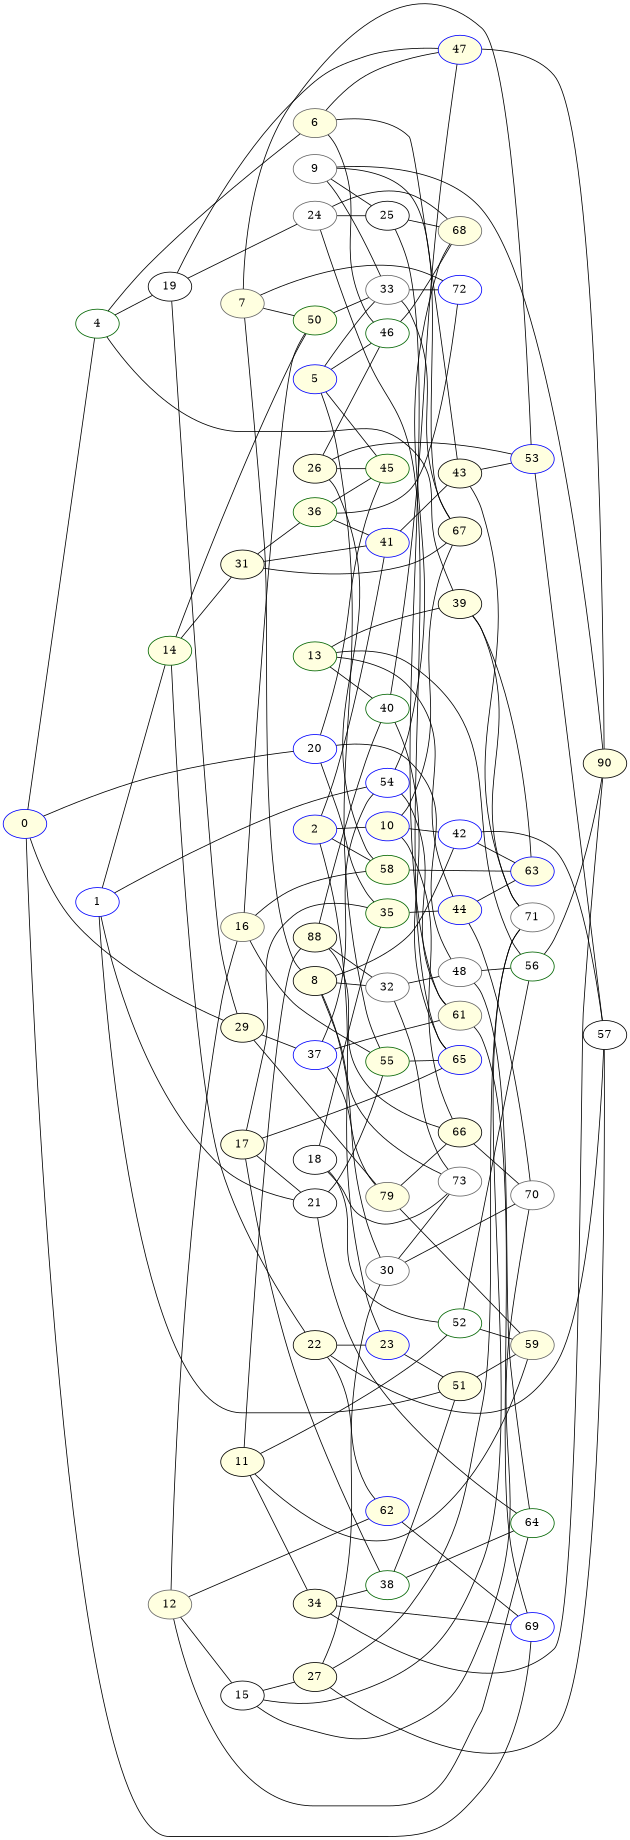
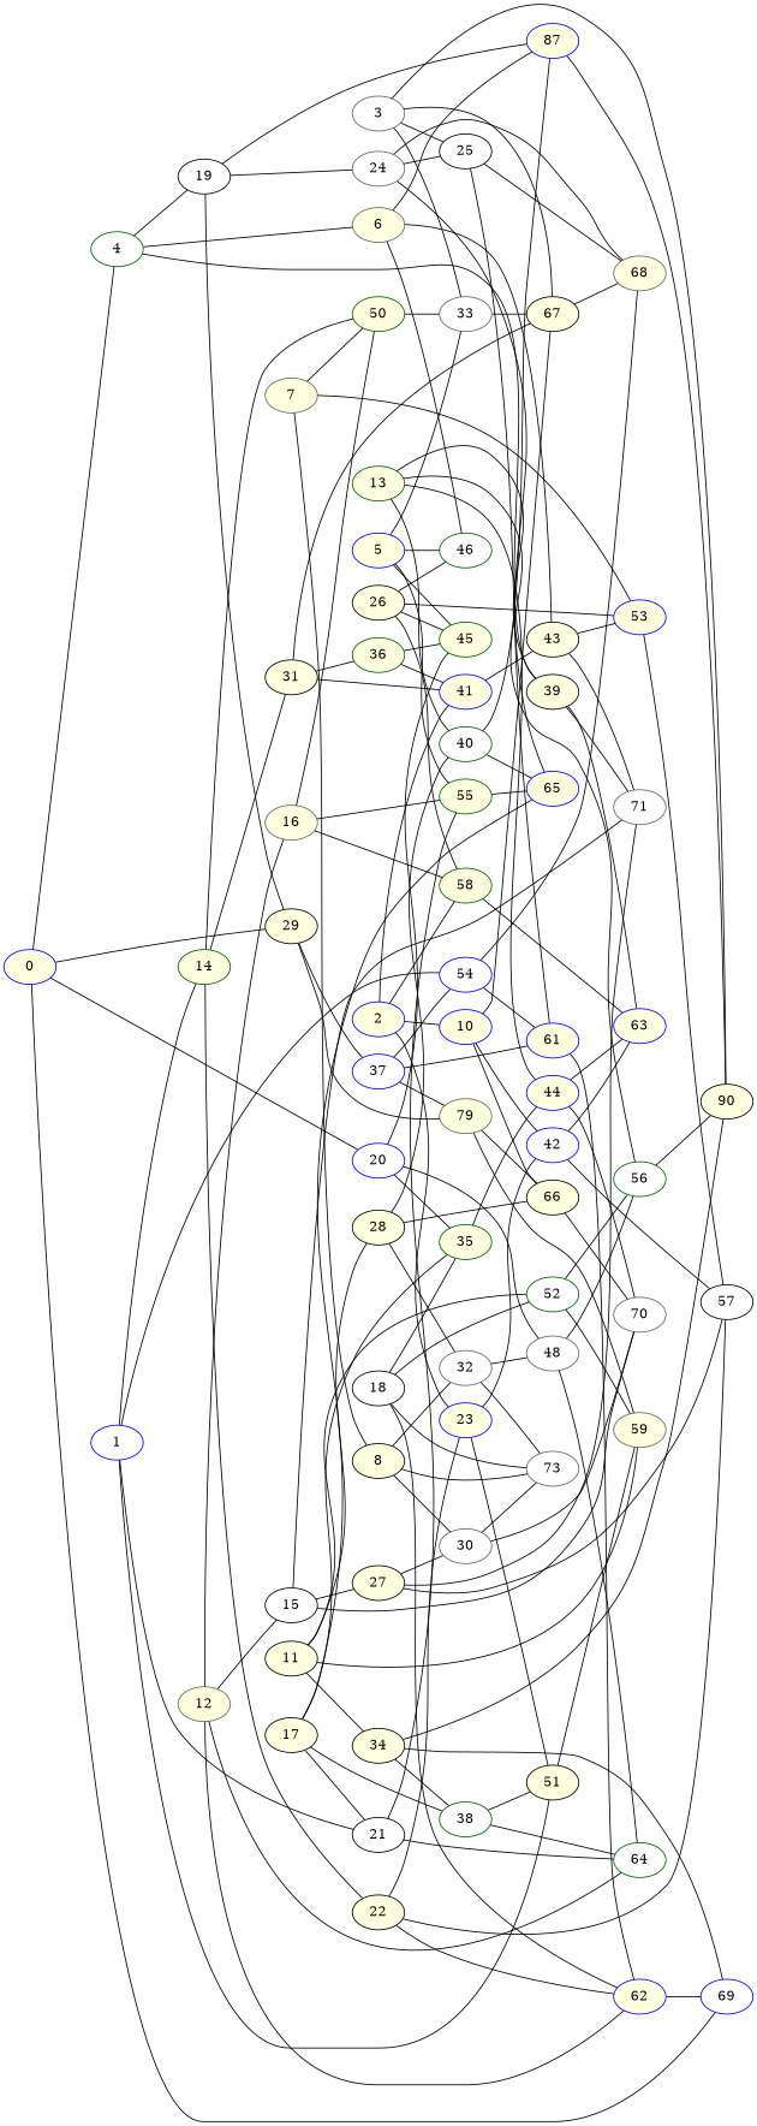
  graph {
    rankdir=LR
    node [color=black fillcolor=lightyellow style=filled]
    1 [color=blue fillcolor=white]
    14 [color=darkgreen]
    21 [fillcolor=white]
    51
    54 [color=blue fillcolor=white]
    50 [color=darkgreen]
    22
    31
    55 [color=darkgreen]
    64 [color=darkgreen fillcolor=white]
    59 [color=gray40]
    68 [color=gray40]
-   61 [color=gray40]
+   61 [color=blue]
    2 [color=blue]
    10 [color=blue]
    23 [color=blue]
    41 [color=blue]
    58 [color=darkgreen]
    67
    42 [color=blue fillcolor=white]
    66
    43
    63 [color=blue]
    n24 [color=blue label=0]
    4 [color=darkgreen fillcolor=white]
    20 [color=blue fillcolor=white]
    29
    69 [color=blue fillcolor=white]
    6 [color=gray40]
    19 [fillcolor=white]
    39
    45 [color=darkgreen]
    35 [color=darkgreen]
    48 [color=gray40 fillcolor=white]
    37 [color=blue fillcolor=white]
    n36 [color=gray40 label=79]
    46 [color=darkgreen fillcolor=white]
-   47 [color=blue]
+   47 [color=blue label=87]
    24 [color=gray40 fillcolor=white]
    71 [color=gray40 fillcolor=white]
    5 [color=blue]
    33 [color=gray40 fillcolor=white]
-   72 [color=blue fillcolor=white]
    65 [color=blue]
    53 [color=blue]
    n46 [label=90]
    7 [color=gray40]
    8
    30 [color=gray40 fillcolor=white]
    32 [color=gray40 fillcolor=white]
    73 [color=gray40 fillcolor=white]
    57 [fillcolor=white]
    70 [color=gray40 fillcolor=white]
-   9 [color=gray40 fillcolor=white]
+   9 [color=gray40 fillcolor=white label=3]
    25 [fillcolor=white]
    11
-   28 [label=88]
+   28
    34
    52 [color=darkgreen fillcolor=white]
    40 [color=darkgreen fillcolor=white]
    38 [color=darkgreen fillcolor=white]
    56 [color=darkgreen fillcolor=white]
    12 [color=gray40]
    15 [fillcolor=white]
    16 [color=gray40]
    62 [color=blue]
    27
    13 [color=darkgreen]
    44 [color=blue]
    36 [color=darkgreen]
    17
    18 [fillcolor=white]
    26
    1 -- 14
    1 -- 21
    1 -- 51
    1 -- 54
    14 -- 50
    14 -- 22
    14 -- 31
    21 -- 55
    21 -- 64
    51 -- 59
    54 -- 68
    54 -- 61
    50 -- 33
    22 -- 23
    22 -- 57
    22 -- 62
    31 -- 41
    31 -- 67
    31 -- 36
    55 -- 65
-   61 -- 69
+   61 -- 62
    2 -- 10
    2 -- 23
    2 -- 41
    2 -- 58
    10 -- 67
    10 -- 42
    10 -- 66
    23 -- 51
-   8 -- 42
+   23 -- 42
    41 -- 43
    58 -- 63
    42 -- 63
    42 -- 57
    66 -- 70
    43 -- 71
    43 -- 53
    n24 -- 4
    n24 -- 20
    n24 -- 29
    n24 -- 69
    4 -- 6
    4 -- 19
    4 -- 39
    20 -- 45
    20 -- 35
    20 -- 48
    29 -- 37
    29 -- n36
    6 -- 43
    6 -- 46
    6 -- 47
    19 -- 29
    19 -- 47
    19 -- 24
    39 -- 63
    39 -- 71
    35 -- 44
    48 -- 64
    48 -- 56
    37 -- 54
    37 -- 61
    37 -- n36
    n36 -- 59
    n36 -- 66
-   46 -- 68
+   67 -- 68
    47 -- n46
    24 -- 68
    24 -- 65
    24 -- 25
    5 -- 55
    5 -- 45
    5 -- 46
    5 -- 33
    33 -- 67
-   33 -- 72
    53 -- 57
    7 -- 50
-   7 -- 72
    7 -- 53
    7 -- 8
    8 -- 30
    8 -- 32
    8 -- 73
    30 -- 73
    30 -- 70
    32 -- 48
    32 -- 73
    9 -- 67
    9 -- 33
    9 -- n46
    9 -- 25
    25 -- 68
    25 -- 61
    11 -- 59
    11 -- 28
    11 -- 34
    11 -- 52
    28 -- 66
    28 -- 32
    28 -- 40
    34 -- 69
    34 -- n46
    34 -- 38
    52 -- 59
    52 -- 56
    40 -- 47
    40 -- 65
    38 -- 51
    38 -- 64
    56 -- n46
    12 -- 64
    12 -- 15
    12 -- 16
    12 -- 62
    15 -- 71
    15 -- 70
    15 -- 27
    16 -- 50
    16 -- 55
    16 -- 58
    62 -- 69
    27 -- 71
    27 -- 30
    27 -- 57
    13 -- 39
    13 -- 40
    13 -- 56
    13 -- 44
    44 -- 63
    44 -- 70
    36 -- 41
    36 -- 45
-   36 -- 72
    17 -- 21
    17 -- 35
    17 -- 65
    17 -- 38
    18 -- 35
    18 -- 73
    18 -- 52
+   18 -- 62
    26 -- 58
    26 -- 45
    26 -- 46
    26 -- 53
  }
